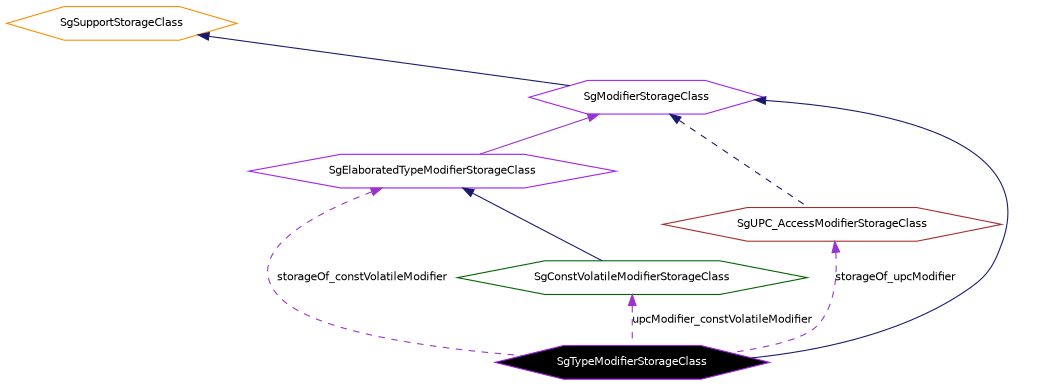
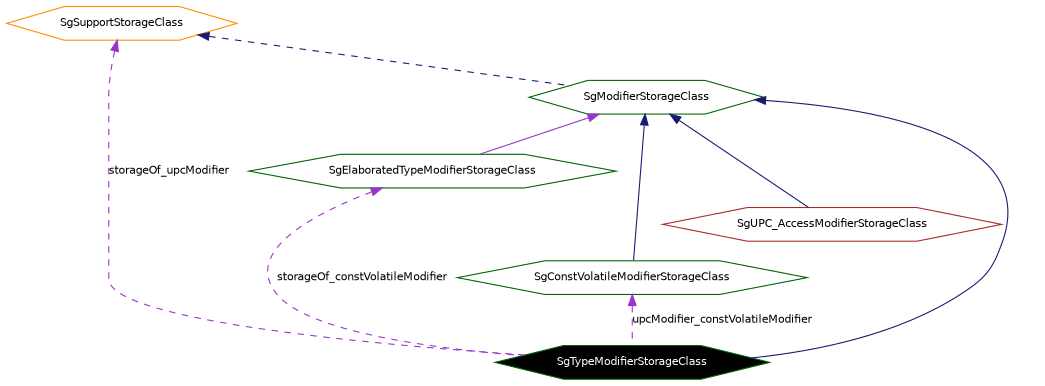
  digraph {
    node [color=purple fontname=Helvetica fontsize=10 shape=hexagon]
    edge [color=midnightblue dir=back fontname=Helvetica fontsize=10 labelfontname=Helvetica labelfontsize=10 style=solid]
-   n1 [fillcolor=black fontcolor=white height=0.2 label=SgTypeModifierStorageClass style=filled width=0.4]
-   n2 [height=0.2 label=SgModifierStorageClass width=0.4]
-   n3 [height=0.2 label=SgElaboratedTypeModifierStorageClass width=0.4]
+   n1 [color=darkgreen fillcolor=black fontcolor=white height=0.2 label=SgTypeModifierStorageClass style=filled width=0.4]
+   n2 [color=darkgreen height=0.2 label=SgModifierStorageClass width=0.4]
+   n3 [color=darkgreen height=0.2 label=SgElaboratedTypeModifierStorageClass width=0.4]
    n4 [color=brown height=0.2 label=SgUPC_AccessModifierStorageClass width=0.4]
    n5 [color=darkgreen height=0.2 label=SgConstVolatileModifierStorageClass width=0.4]
    n6 [color=darkorange height=0.2 label=SgSupportStorageClass width=0.4]
    n2 -> n1
    n2 -> n3 [color=darkorchid3]
-   n2 -> n4 [style=dashed]
-   n3 -> n5
+   n2 -> n4
+   n2 -> n5
    n3 -> n1 [color=darkorchid3 label=storageOf_constVolatileModifier style=dashed]
-   n4 -> n1 [color=darkorchid3 label=storageOf_upcModifier style=dashed]
+   n6 -> n1 [color=darkorchid3 label=storageOf_upcModifier style=dashed]
    n5 -> n1 [color=darkorchid3 label=upcModifier_constVolatileModifier style=dashed]
-   n6 -> n2
+   n6 -> n2 [style=dashed]
  }
